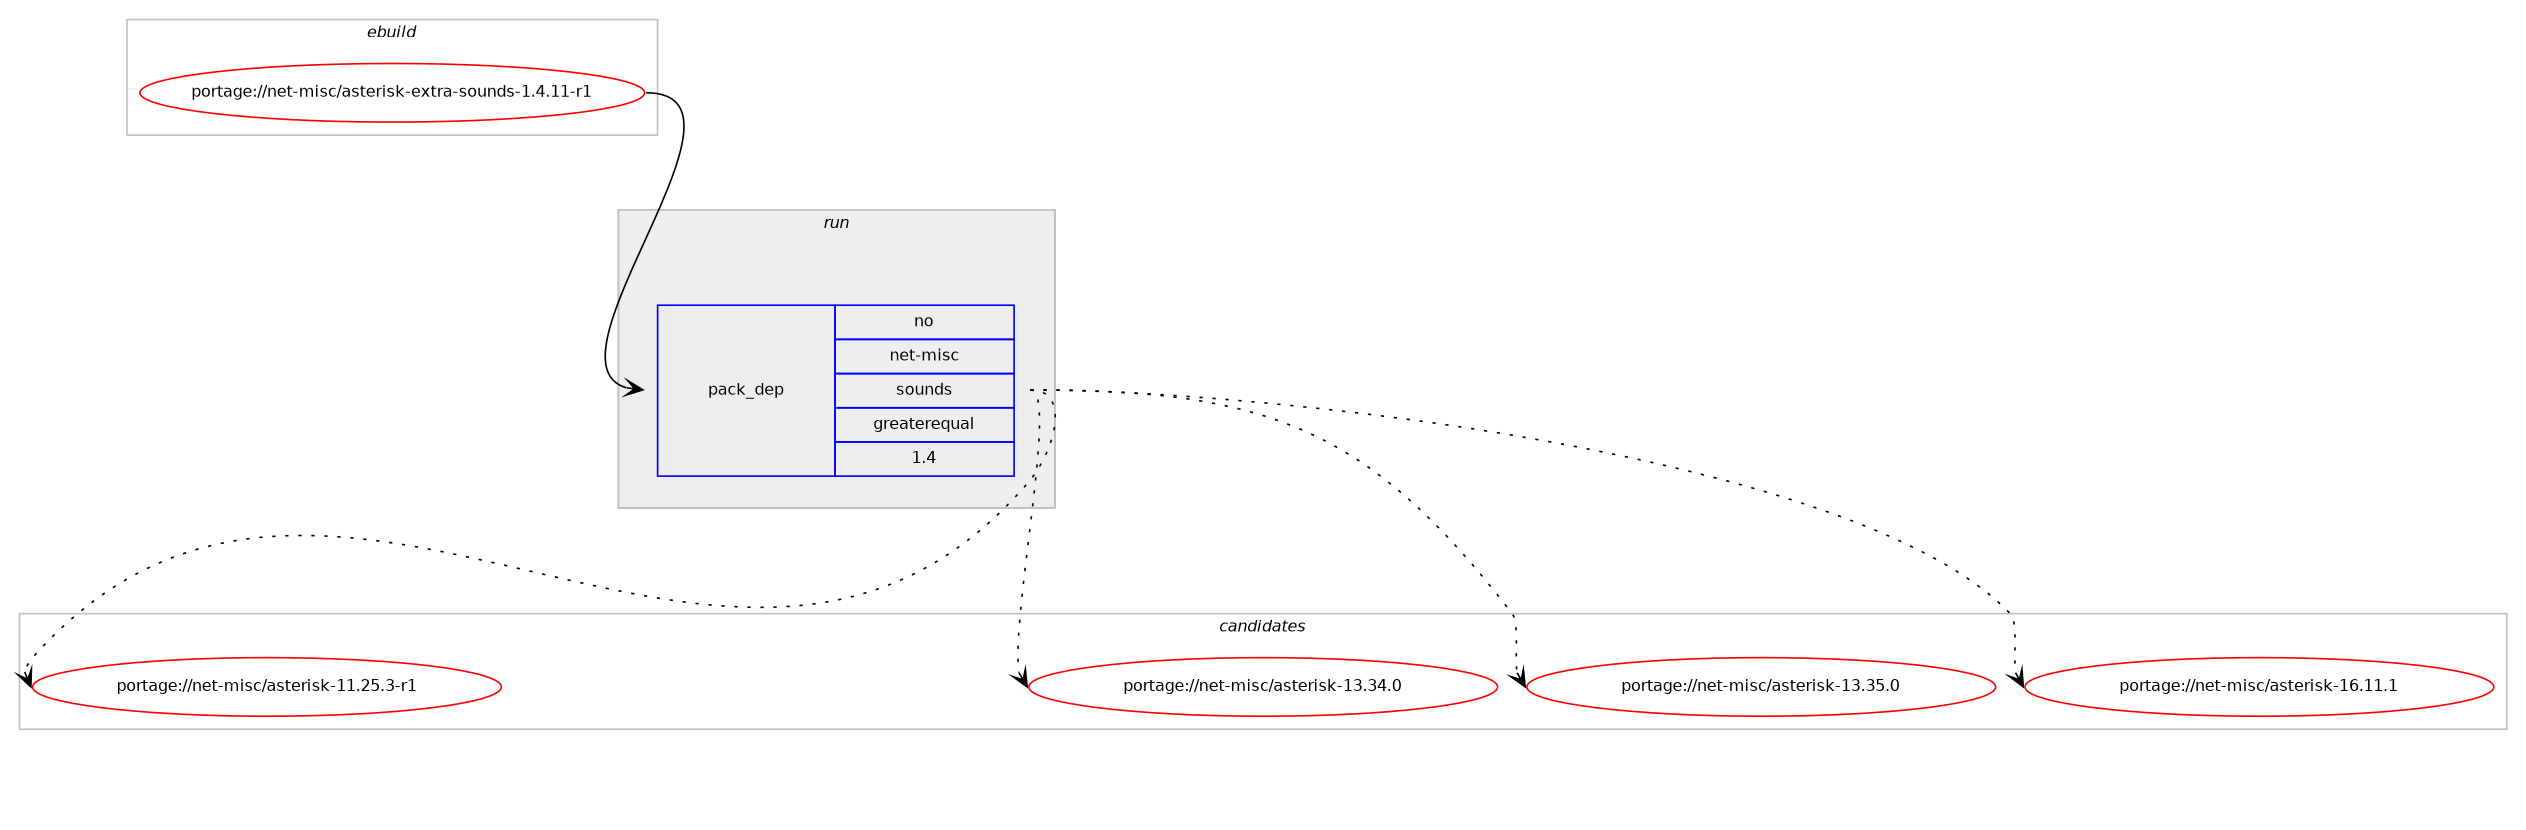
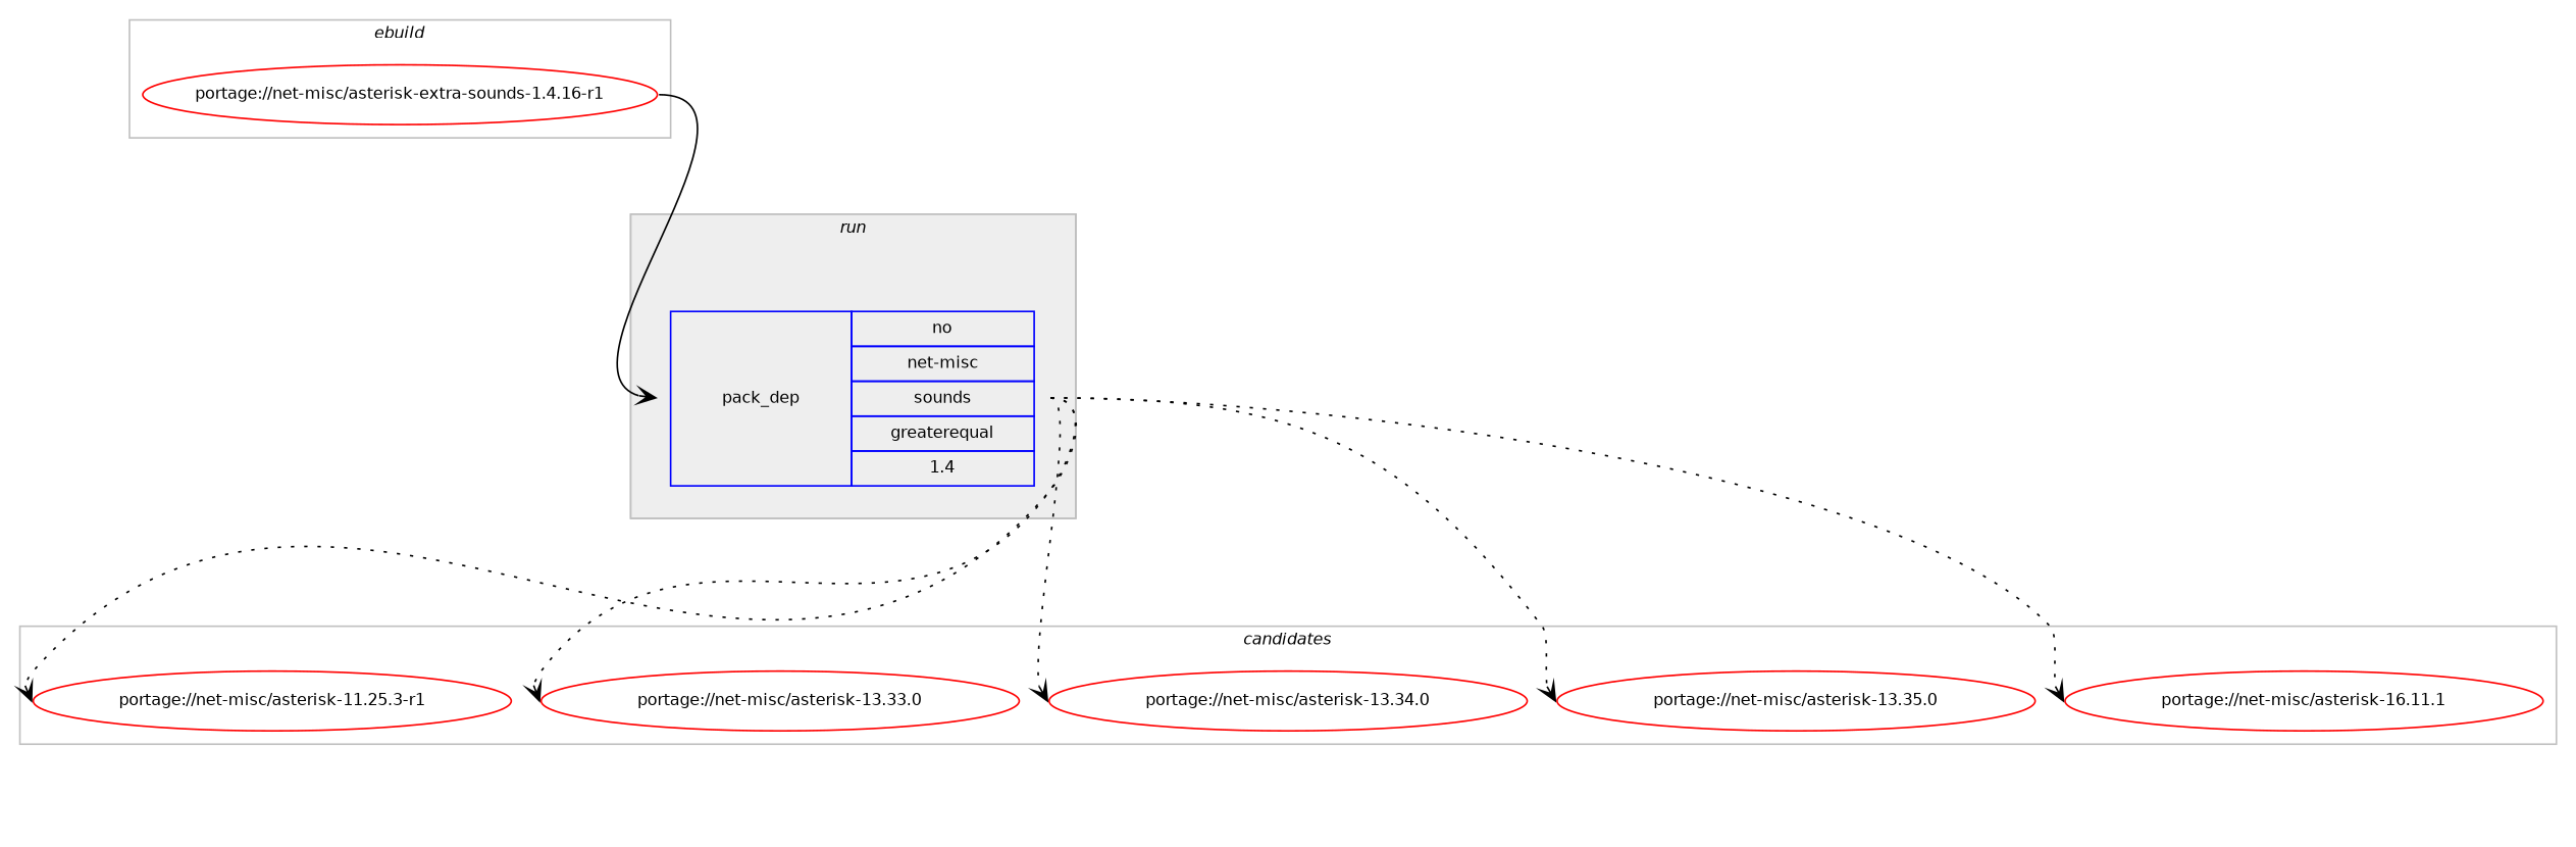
  digraph {
    compound=true
    concentrate=true
    fontname=Helvetica
    fontsize=10
    newrank=true
    rankdir=TB
    ranksep=1.5
    node [color=red fontname=Helvetica fontsize=10]
    edge [arrowhead=vee headport=w style=dotted tailport=e weight=100]
-   n1 [label="portage://net-misc/asterisk-extra-sounds-1.4.11-r1" width=4]
+   n1 [label="portage://net-misc/asterisk-extra-sounds-1.4.16-r1" width=4]
    n2 [color=blue label=<<TABLE BORDER="0" CELLBORDER="1" CELLSPACING="0" CELLPADDING="4" WIDTH="220"><TR><TD ROWSPAN="6" CELLPADDING="30">pack_dep</TD></TR><TR><TD WIDTH="110">no</TD></TR><TR><TD>net-misc</TD></TR><TR><TD>sounds</TD></TR><TR><TD>greaterequal</TD></TR><TR><TD>1.4</TD></TR></TABLE>> shape=none]
    n3 [label="portage://net-misc/asterisk-16.11.1" width=4]
    n4 [label="portage://net-misc/asterisk-13.35.0" width=4]
    n5 [label="portage://net-misc/asterisk-13.34.0" width=4]
+   n6 [label="portage://net-misc/asterisk-13.33.0" width=4]
    n7 [label="portage://net-misc/asterisk-11.25.3-r1" width=4]
    subgraph cluster_1 {
      color=gray
      label=<<i>ebuild</i>>
      rank=same
      n1
    }
    subgraph cluster_2 {
      color=gray
      label=<<i>dependencies</i>>
      subgraph cluster_3 {
        color=gray
        fillcolor="#eeeeee"
        label=<<i>compile</i>>
        style=filled
        subgraph sub_4 {
          color=gray
          fillcolor="#eeeeee"
          label=<<i>compile</i>>
          style=filled
          n2
        }
      }
      subgraph cluster_5 {
        color=gray
        fillcolor="#eeeeee"
        label=<<i>compile and run</i>>
        style=filled
      }
      subgraph cluster_6 {
        color=gray
        fillcolor="#eeeeee"
        label=<<i>run</i>>
        style=filled
      }
    }
    subgraph cluster_7 {
      color=gray
      label=<<i>candidates</i>>
      rank=same
      subgraph sub_8 {
        color=black
        label=<<i>candidates</i>>
        nodesep=1
        rank=same
        n3
        n4
        n5
+       n6
        n7
      }
    }
    n1 -> n2 [style=solid weight=20]
    n2 -> n3
    n2 -> n4
    n2 -> n5
+   n2 -> n6
    n2 -> n7
  }
